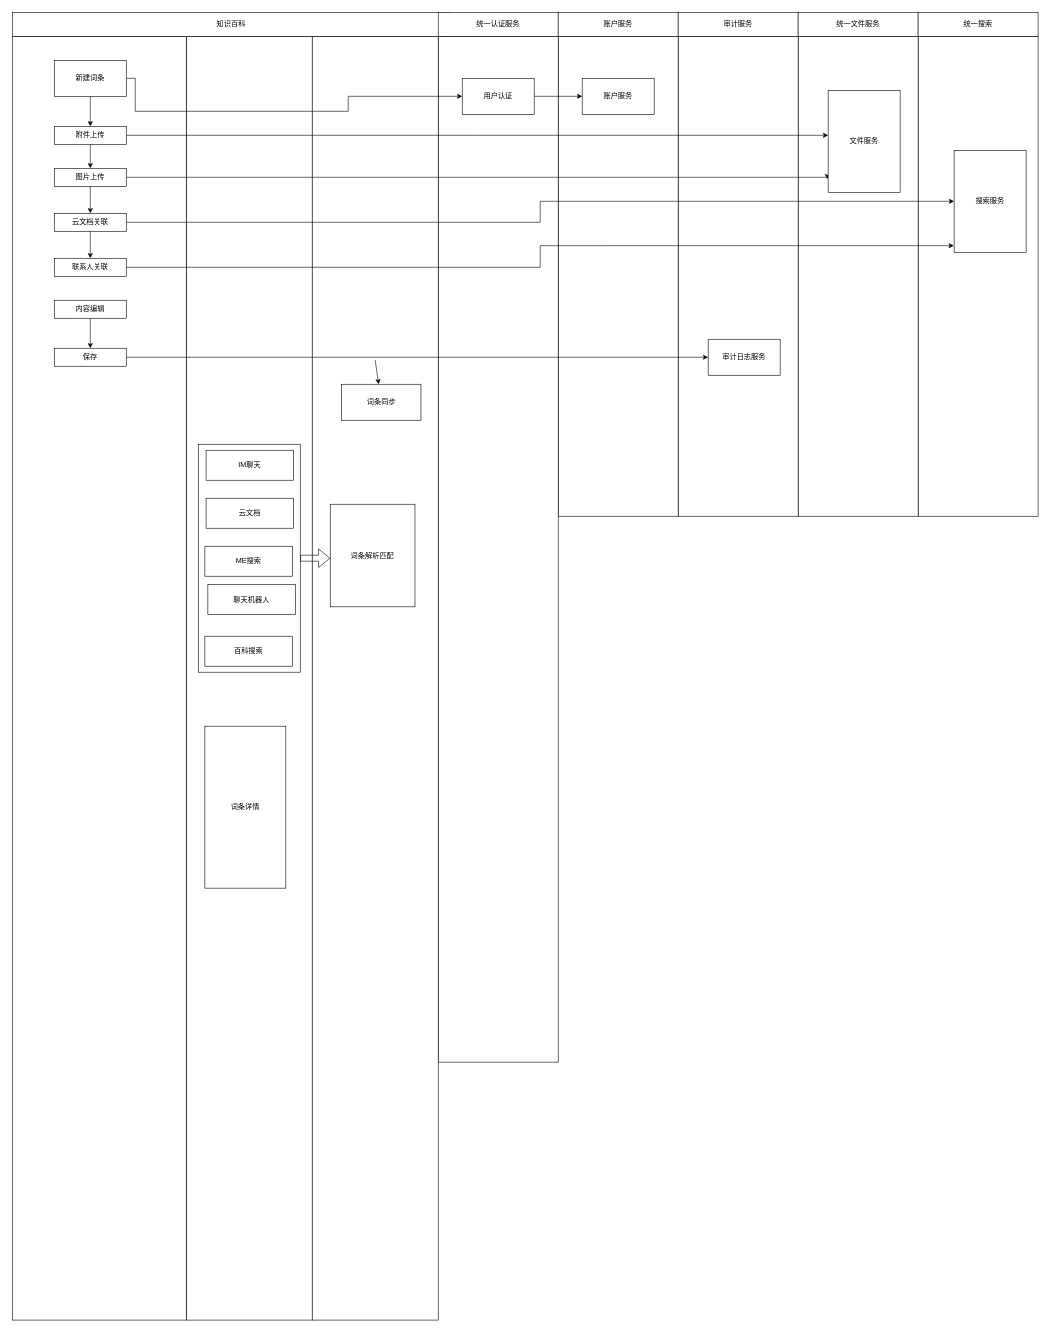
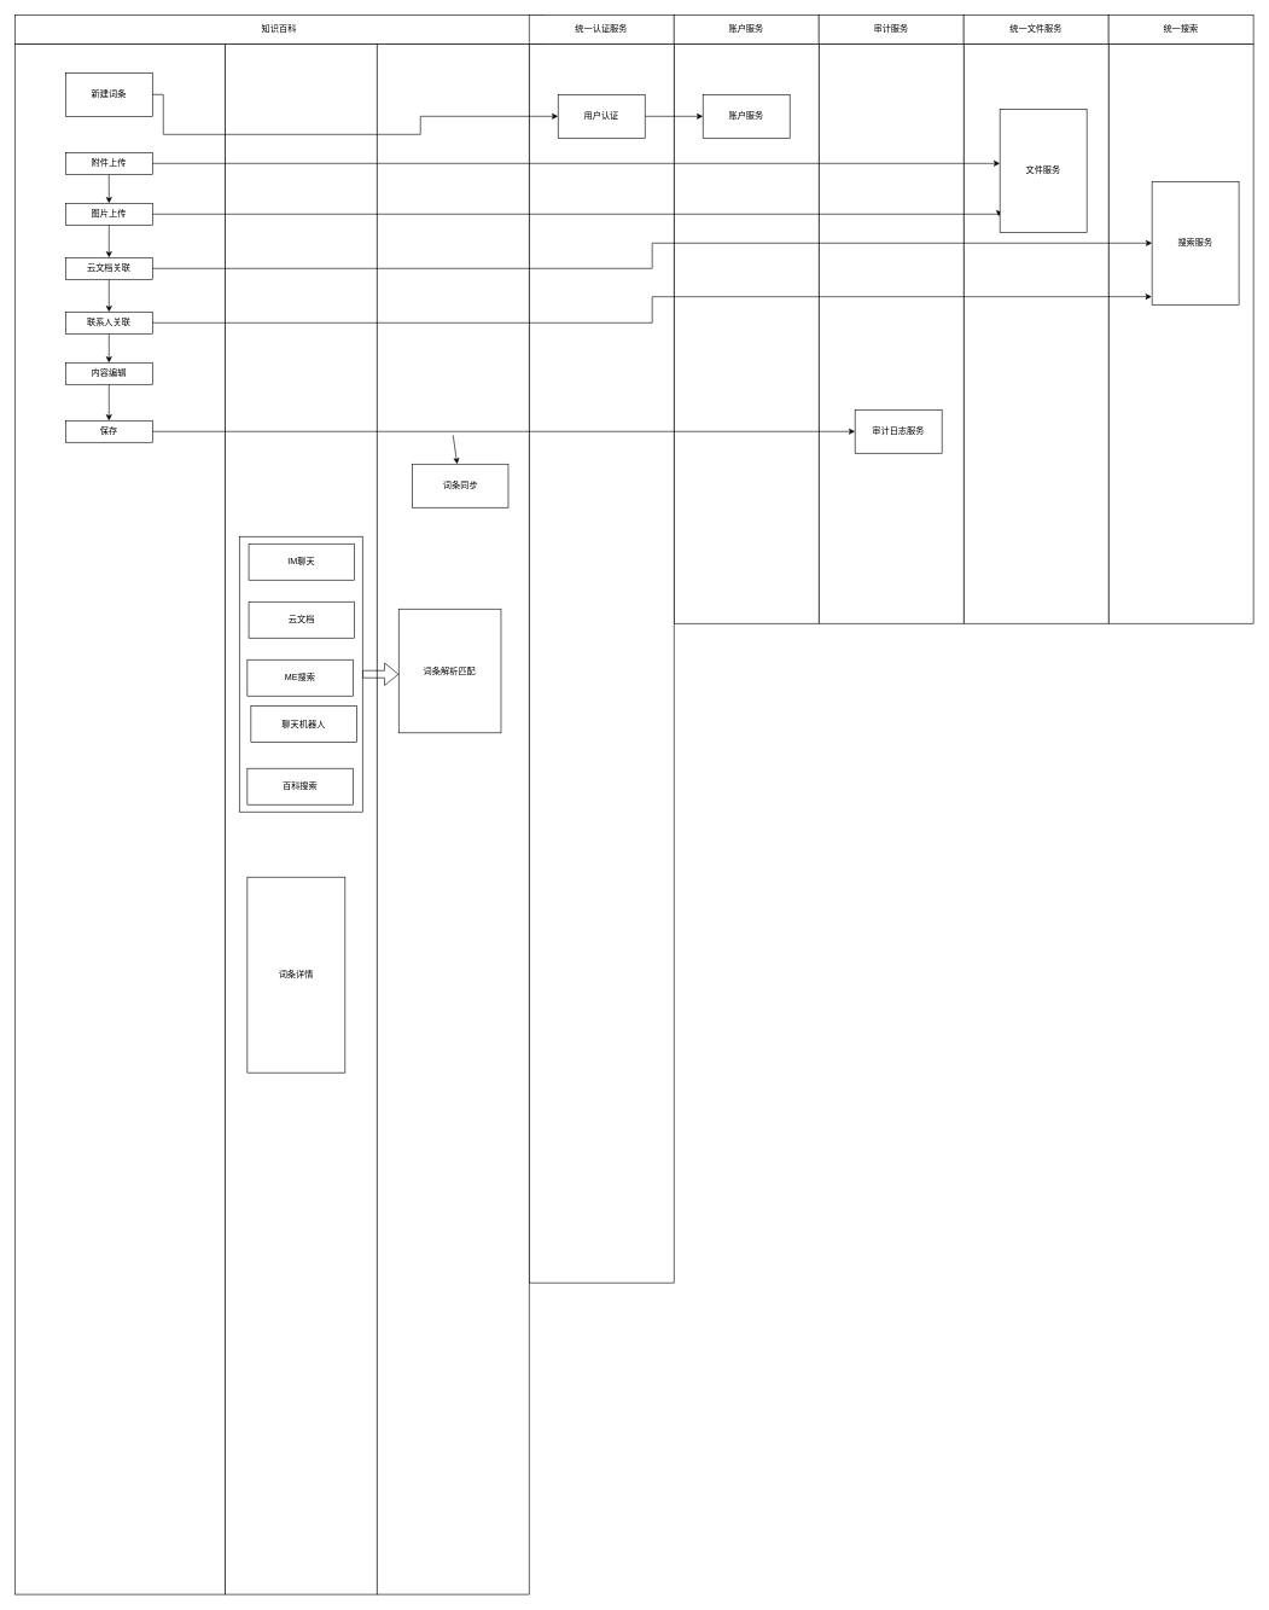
  <mxCell id="0" />
  <mxCell id="1" parent="0" />
  <mxCell id="2" value="" style="rounded=0;whiteSpace=wrap;html=1;" parent="1" vertex="1"><mxGeometry x="310" y="60" width="210" height="2140" as="geometry" /></mxCell>
  <mxCell id="3" value="" style="rounded=0;whiteSpace=wrap;html=1;" parent="1" vertex="1"><mxGeometry x="330" y="740" width="170" height="380" as="geometry" /></mxCell>
  <mxCell id="4" value="" style="rounded=0;whiteSpace=wrap;html=1;" parent="1" vertex="1"><mxGeometry x="1530" y="60" width="200" height="800" as="geometry" /></mxCell>
  <mxCell id="5" value="" style="rounded=0;whiteSpace=wrap;html=1;" parent="1" vertex="1"><mxGeometry x="1330" y="60" width="200" height="800" as="geometry" /></mxCell>
  <mxCell id="6" value="" style="rounded=0;whiteSpace=wrap;html=1;" parent="1" vertex="1"><mxGeometry x="1130" y="60" width="200" height="800" as="geometry" /></mxCell>
  <mxCell id="7" value="" style="rounded=0;whiteSpace=wrap;html=1;" parent="1" vertex="1"><mxGeometry x="930" y="60" width="200" height="800" as="geometry" /></mxCell>
  <mxCell id="8" value="" style="rounded=0;whiteSpace=wrap;html=1;" parent="1" vertex="1"><mxGeometry x="730" y="60" width="200" height="1710" as="geometry" /></mxCell>
  <mxCell id="9" value="" style="rounded=0;whiteSpace=wrap;html=1;" parent="1" vertex="1"><mxGeometry x="520" y="60" width="210" height="2140" as="geometry" /></mxCell>
  <mxCell id="10" value="" style="rounded=0;whiteSpace=wrap;html=1;" parent="1" vertex="1"><mxGeometry x="20" y="60" width="290" height="2140" as="geometry" /></mxCell>
  <mxCell id="11" style="edgeStyle=orthogonalEdgeStyle;rounded=0;orthogonalLoop=1;jettySize=auto;html=1;exitX=1;exitY=0.5;exitDx=0;exitDy=0;" parent="1" source="35" target="32" edge="1"><mxGeometry relative="1" as="geometry"><mxPoint x="280" y="185" as="sourcePoint" /><Array as="points"><mxPoint x="225" y="185" /><mxPoint x="580" y="185" /><mxPoint x="580" y="160" /></Array></mxGeometry></mxCell>
  <mxCell id="12" value="知识百科" style="rounded=0;whiteSpace=wrap;html=1;" parent="1" vertex="1"><mxGeometry x="20" y="20" width="730" height="40" as="geometry" /></mxCell>
  <mxCell id="13" style="edgeStyle=orthogonalEdgeStyle;rounded=0;orthogonalLoop=1;jettySize=auto;html=1;" parent="1" source="15" edge="1"><mxGeometry relative="1" as="geometry"><mxPoint x="1380" y="225" as="targetPoint" /></mxGeometry></mxCell>
  <mxCell id="14" style="edgeStyle=orthogonalEdgeStyle;rounded=0;orthogonalLoop=1;jettySize=auto;html=1;entryX=0.5;entryY=0;entryDx=0;entryDy=0;" parent="1" source="15" target="18" edge="1"><mxGeometry relative="1" as="geometry" /></mxCell>
  <mxCell id="15" value="附件上传" style="rounded=0;whiteSpace=wrap;html=1;" parent="1" vertex="1"><mxGeometry x="90" y="210" width="120" height="30" as="geometry" /></mxCell>
  <mxCell id="16" style="edgeStyle=orthogonalEdgeStyle;rounded=0;orthogonalLoop=1;jettySize=auto;html=1;entryX=-0.012;entryY=0.871;entryDx=0;entryDy=0;entryPerimeter=0;" parent="1" source="18" target="30" edge="1"><mxGeometry relative="1" as="geometry"><Array as="points"><mxPoint x="1379" y="295" /></Array></mxGeometry></mxCell>
  <mxCell id="17" style="edgeStyle=orthogonalEdgeStyle;rounded=0;orthogonalLoop=1;jettySize=auto;html=1;entryX=0.5;entryY=0;entryDx=0;entryDy=0;" parent="1" source="18" target="21" edge="1"><mxGeometry relative="1" as="geometry" /></mxCell>
  <mxCell id="18" value="图片上传" style="rounded=0;whiteSpace=wrap;html=1;" parent="1" vertex="1"><mxGeometry x="90" y="280" width="120" height="30" as="geometry" /></mxCell>
  <mxCell id="19" style="edgeStyle=orthogonalEdgeStyle;rounded=0;orthogonalLoop=1;jettySize=auto;html=1;entryX=0.5;entryY=0;entryDx=0;entryDy=0;" parent="1" source="21" target="24" edge="1"><mxGeometry relative="1" as="geometry" /></mxCell>
  <mxCell id="20" style="edgeStyle=orthogonalEdgeStyle;rounded=0;orthogonalLoop=1;jettySize=auto;html=1;" parent="1" source="21" target="37" edge="1"><mxGeometry relative="1" as="geometry" /></mxCell>
  <mxCell id="21" value="云文档关联" style="rounded=0;whiteSpace=wrap;html=1;" parent="1" vertex="1"><mxGeometry x="90" y="355" width="120" height="30" as="geometry" /></mxCell>
  <mxCell id="22" style="edgeStyle=orthogonalEdgeStyle;rounded=0;orthogonalLoop=1;jettySize=auto;html=1;entryX=-0.004;entryY=0.935;entryDx=0;entryDy=0;entryPerimeter=0;" parent="1" source="24" target="37" edge="1"><mxGeometry relative="1" as="geometry" /></mxCell>
+ <mxCell id="23" value="" style="edgeStyle=orthogonalEdgeStyle;rounded=0;orthogonalLoop=1;jettySize=auto;html=1;" parent="1" source="24" target="38" edge="1"><mxGeometry relative="1" as="geometry" /></mxCell>
  <mxCell id="24" value="联系人关联" style="rounded=0;whiteSpace=wrap;html=1;" parent="1" vertex="1"><mxGeometry x="90" y="430" width="120" height="30" as="geometry" /></mxCell>
  <mxCell id="25" value="统一认证服务" style="rounded=0;whiteSpace=wrap;html=1;" parent="1" vertex="1"><mxGeometry x="730" y="20" width="200" height="40" as="geometry" /></mxCell>
  <mxCell id="26" value="账户服务" style="rounded=0;whiteSpace=wrap;html=1;" parent="1" vertex="1"><mxGeometry x="930" y="20" width="200" height="40" as="geometry" /></mxCell>
  <mxCell id="27" value="审计服务" style="rounded=0;whiteSpace=wrap;html=1;" parent="1" vertex="1"><mxGeometry x="1130" y="20" width="200" height="40" as="geometry" /></mxCell>
  <mxCell id="28" value="审计日志服务" style="rounded=0;whiteSpace=wrap;html=1;" parent="1" vertex="1"><mxGeometry x="1180" y="565" width="120" height="60" as="geometry" /></mxCell>
  <mxCell id="29" value="统一文件服务" style="rounded=0;whiteSpace=wrap;html=1;" parent="1" vertex="1"><mxGeometry x="1330" y="20" width="200" height="40" as="geometry" /></mxCell>
  <mxCell id="30" value="文件服务" style="rounded=0;whiteSpace=wrap;html=1;" parent="1" vertex="1"><mxGeometry x="1380" y="150" width="120" height="170" as="geometry" /></mxCell>
  <mxCell id="31" style="edgeStyle=orthogonalEdgeStyle;rounded=0;orthogonalLoop=1;jettySize=auto;html=1;" parent="1" source="32" target="33" edge="1"><mxGeometry relative="1" as="geometry" /></mxCell>
  <mxCell id="32" value="用户认证" style="rounded=0;whiteSpace=wrap;html=1;" parent="1" vertex="1"><mxGeometry x="770" y="130" width="120" height="60" as="geometry" /></mxCell>
  <mxCell id="33" value="账户服务" style="rounded=0;whiteSpace=wrap;html=1;" parent="1" vertex="1"><mxGeometry x="970" y="130" width="120" height="60" as="geometry" /></mxCell>
- <mxCell id="34" style="edgeStyle=orthogonalEdgeStyle;rounded=0;orthogonalLoop=1;jettySize=auto;html=1;entryX=0.5;entryY=0;entryDx=0;entryDy=0;" parent="1" source="35" target="15" edge="1"><mxGeometry relative="1" as="geometry" /></mxCell>
  <mxCell id="35" value="新建词条" style="rounded=0;whiteSpace=wrap;html=1;" parent="1" vertex="1"><mxGeometry x="90" y="100" width="120" height="60" as="geometry" /></mxCell>
  <mxCell id="36" value="统一搜索" style="rounded=0;whiteSpace=wrap;html=1;" parent="1" vertex="1"><mxGeometry x="1530" y="20" width="200" height="40" as="geometry" /></mxCell>
  <mxCell id="37" value="搜索服务" style="rounded=0;whiteSpace=wrap;html=1;" parent="1" vertex="1"><mxGeometry x="1590" y="250" width="120" height="170" as="geometry" /></mxCell>
  <mxCell id="38" value="内容编辑" style="whiteSpace=wrap;html=1;rounded=0;" parent="1" vertex="1"><mxGeometry x="90" y="500" width="120" height="30" as="geometry" /></mxCell>
  <mxCell id="39" value="" style="edgeStyle=orthogonalEdgeStyle;rounded=0;orthogonalLoop=1;jettySize=auto;html=1;exitX=0.5;exitY=1;exitDx=0;exitDy=0;" parent="1" source="38" target="41" edge="1"><mxGeometry relative="1" as="geometry"><mxPoint x="150" y="540" as="sourcePoint" /></mxGeometry></mxCell>
  <mxCell id="40" style="edgeStyle=orthogonalEdgeStyle;rounded=0;orthogonalLoop=1;jettySize=auto;html=1;entryX=0;entryY=0.5;entryDx=0;entryDy=0;" parent="1" source="41" target="28" edge="1"><mxGeometry relative="1" as="geometry" /></mxCell>
  <mxCell id="41" value="保存" style="whiteSpace=wrap;html=1;rounded=0;" parent="1" vertex="1"><mxGeometry x="90" y="580" width="120" height="30" as="geometry" /></mxCell>
  <mxCell id="42" value="词条同步" style="rounded=0;whiteSpace=wrap;html=1;" parent="1" vertex="1"><mxGeometry x="568.75" y="640" width="132.5" height="60" as="geometry" /></mxCell>
  <mxCell id="43" value="" style="endArrow=classic;html=1;rounded=0;" parent="1" target="42" edge="1"><mxGeometry width="50" height="50" relative="1" as="geometry"><mxPoint x="625" y="600" as="sourcePoint" /><mxPoint x="440" y="640" as="targetPoint" /></mxGeometry></mxCell>
  <mxCell id="44" value="IM聊天" style="rounded=0;whiteSpace=wrap;html=1;" parent="1" vertex="1"><mxGeometry x="343" y="750" width="146" height="50" as="geometry" /></mxCell>
  <mxCell id="45" value="云文档" style="rounded=0;whiteSpace=wrap;html=1;" parent="1" vertex="1"><mxGeometry x="343" y="830" width="146" height="50" as="geometry" /></mxCell>
  <mxCell id="46" value="ME搜索" style="rounded=0;whiteSpace=wrap;html=1;" parent="1" vertex="1"><mxGeometry x="341" y="910" width="146" height="50" as="geometry" /></mxCell>
  <mxCell id="47" value="聊天机器人" style="rounded=0;whiteSpace=wrap;html=1;" parent="1" vertex="1"><mxGeometry x="346" y="974" width="146" height="50" as="geometry" /></mxCell>
  <mxCell id="48" value="百科搜索" style="rounded=0;whiteSpace=wrap;html=1;" parent="1" vertex="1"><mxGeometry x="341" y="1060" width="146" height="50" as="geometry" /></mxCell>
  <mxCell id="49" value="词条解析匹配" style="rounded=0;whiteSpace=wrap;html=1;" parent="1" vertex="1"><mxGeometry x="550" y="840" width="141.25" height="171" as="geometry" /></mxCell>
  <mxCell id="50" value="" style="shape=flexArrow;endArrow=classic;html=1;rounded=0;exitX=1;exitY=0.5;exitDx=0;exitDy=0;" parent="1" source="3" edge="1"><mxGeometry width="50" height="50" relative="1" as="geometry"><mxPoint x="510" y="990" as="sourcePoint" /><mxPoint x="550" y="930" as="targetPoint" /></mxGeometry></mxCell>
  <mxCell id="51" value="词条详情" style="rounded=0;whiteSpace=wrap;html=1;" parent="1" vertex="1"><mxGeometry x="341" y="1210" width="135" height="270" as="geometry" /></mxCell>
